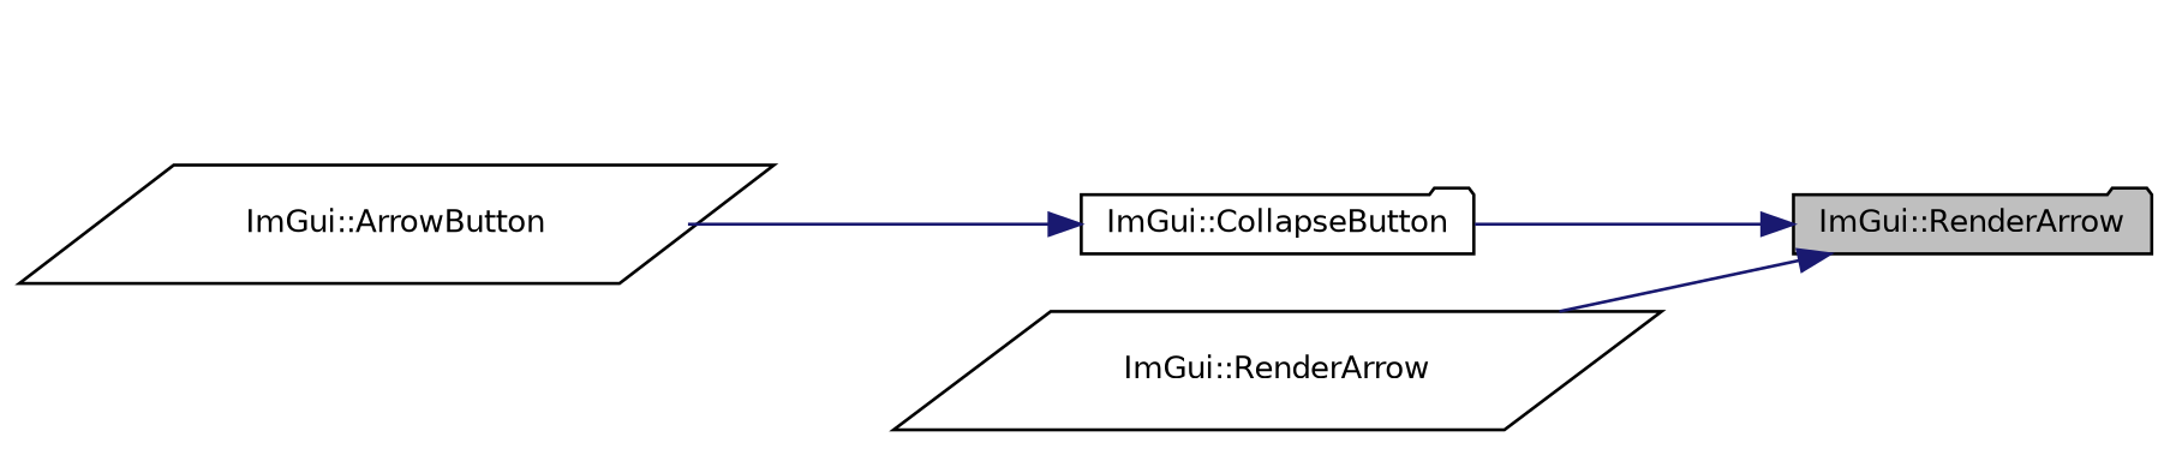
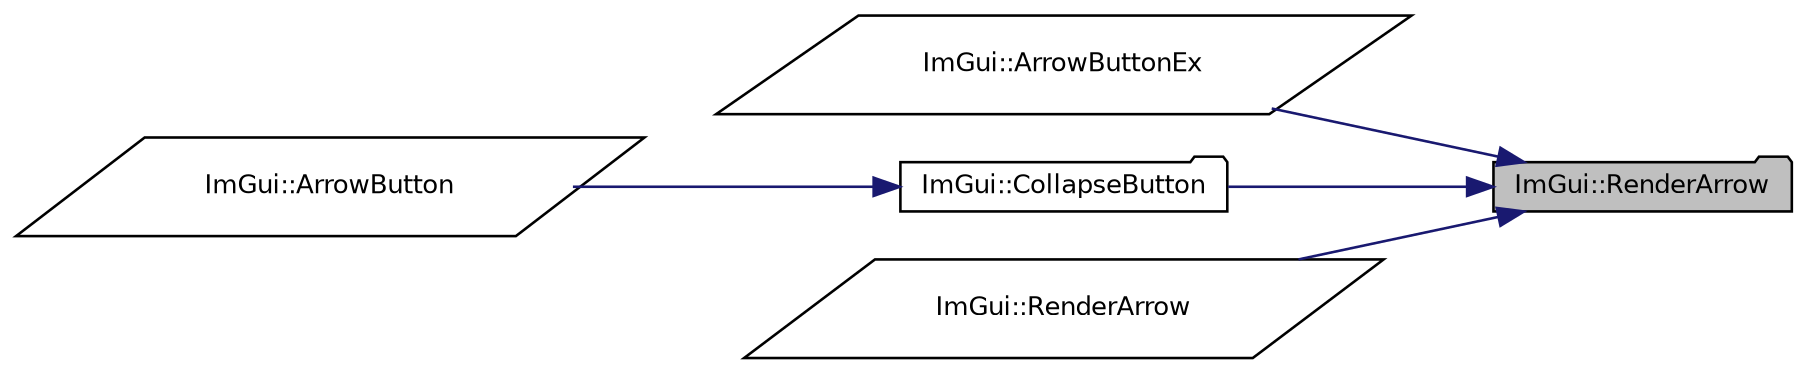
  digraph {
    rankdir=RL
    node [color=black fillcolor=white fontname=Helvetica fontsize=10 shape=parallelogram style=filled]
    edge [color=midnightblue dir=back fontname=Helvetica fontsize=10 labelfontname=Helvetica labelfontsize=10 style=solid]
    n1 [fillcolor=grey75 fontcolor=black height=0.2 label="ImGui::RenderArrow" shape=folder width=0.4]
+   n2 [height=0.2 label="ImGui::ArrowButtonEx" width=0.4]
    n3 [height=0.2 label="ImGui::CollapseButton" shape=folder width=0.4]
    n4 [height=0.2 label="ImGui::RenderArrow" width=0.4]
    n5 [height=0.2 label="ImGui::ArrowButton" width=0.4]
+   n1 -> n2
    n1 -> n3
    n1 -> n4
    n3 -> n5
  }
